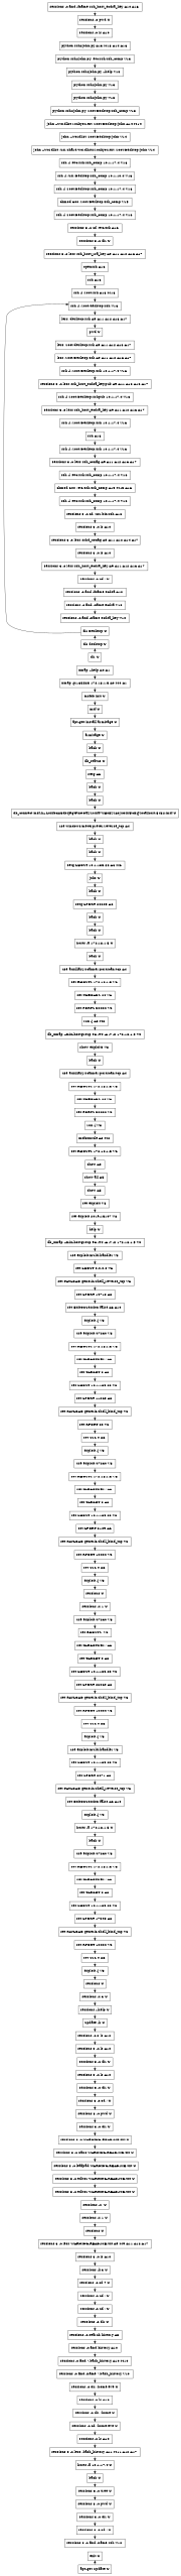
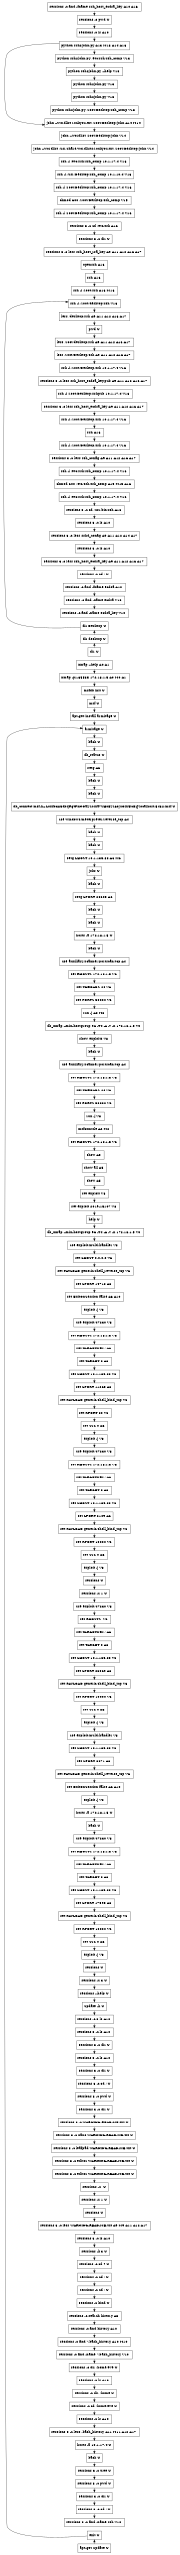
  digraph {
    rankdir=LR
    node [shape=box]
    edge [constraint=false]
    n1 [label="nmap --help A0 A1 "]
    n2 [label="nmap -p1-65535 172.18.1.5 A0 M0 A1 "]
    n3 [label="msfdb init U"]
    n4 [label="msf U"]
    n5 [label="apt-get install armitage U"]
    n6 [label="armitage U"]
    n7 [label="apt-get update U"]
    n8 [label="exit U"]
    n9 [label="back U"]
    n10 [label="db_status U"]
    n11 [label="setg A6 "]
    n12 [label="back U"]
    n13 [label="back U"]
    n14 [label="db_connect msf:h+L0Xf0385dbIjRgtPnNOaZSMxa7YHoFzS6ojuOkYFc=@localhost:5432/msf U"]
    n15 [label="use windows/meterpreter/reverse_tcp A4 "]
    n16 [label="back U"]
    n17 [label="back U"]
    n18 [label="setg LHOST 10.1.135.83 A6 M6 "]
    n19 [label="jobs U"]
    n20 [label="back U"]
    n21 [label="setg LPORT 28605 A6 "]
    n22 [label="back U"]
    n23 [label="back U"]
    n24 [label="hosts -a 172.18.1.5 U"]
    n25 [label="back U"]
    n26 [label="use auxiliary/scanner/portscan/tcp A4 "]
    n27 [label="set RHOSTS 172.18.1.5 V6 "]
    n28 [label="set THREADS 24 V6 "]
    n29 [label="set PORTS 50000 V6 "]
    n30 [label="run -j A8 M8 "]
    n31 [label="db_nmap --min-hostgroup 96 -T4 -A -v -n 172.18.1.5 V0 "]
    n32 [label="show exploits V8 "]
    n33 [label="back U"]
    n34 [label="use auxiliary/scanner/portscan/tcp A4 "]
    n35 [label="set RHOSTS 172.18.1.5 V6 "]
    n36 [label="set THREADS 24 V6 "]
    n37 [label="set PORTS 50000 V6 "]
    n38 [label="run -j V8 "]
    n39 [label="msfconsole A2 M2 "]
    n40 [label="set RHOSTS 172.18.1.5 V6 "]
    n41 [label="show A5 "]
    n42 [label="show all A5 "]
    n43 [label="show A5 "]
    n44 [label="set exploit V8 "]
    n45 [label="set exploit 2019-15107 V8 "]
    n46 [label="help U"]
    n47 [label="db_nmap --min-hostgroup 96 -T4 -A -v -n 172.18.1.5 V0 "]
    n48 [label="use exploit/multi/handler V8 "]
    n49 [label="set LHOST 0.0.0.0 V6 "]
    n50 [label="set PAYLOAD generic/shell_reverse_tcp V6 "]
    n51 [label="set LPORT 14718 A6 "]
    n52 [label="set ExitOnSession false A6 A10 "]
    n53 [label="exploit -j V8 "]
    n54 [label="use exploit/47230 V8 "]
    n55 [label="set RHOSTS 172.18.1.5 V6 "]
    n56 [label="set TARGETURI / A6 "]
    n57 [label="set TARGET 0 A6 "]
    n58 [label="set LHOST 10.1.135.83 V6 "]
    n59 [label="set LPORT 11265 A6 "]
    n60 [label="set PAYLOAD generic/shell_bind_tcp V6 "]
    n61 [label="set RPORT 80 V6 "]
    n62 [label="set SSL 0 A6 "]
    n63 [label="exploit -j V8 "]
    n64 [label="use exploit/47230 V8 "]
    n65 [label="set RHOSTS 172.18.1.5 V6 "]
    n66 [label="set TARGETURI / A6 "]
    n67 [label="set TARGET 0 A6 "]
    n68 [label="set LHOST 10.1.135.83 V6 "]
    n69 [label="set LPORT 2109 A6"]
    n70 [label="set PAYLOAD generic/shell_bind_tcp V6 "]
    n71 [label="set RPORT 10000 V6 "]
    n72 [label="set SSL 0 A6 "]
    n73 [label="exploit -j V8 "]
    n74 [label="sessions U"]
    n75 [label="sessions -u 1 U"]
    n76 [label="use exploit/47230 V8 "]
    n77 [label="set RHOSTS  V6 "]
    n78 [label="set TARGETURI / A6 "]
    n79 [label="set TARGET 0 A6 "]
    n80 [label="set LHOST 10.1.135.83 V6 "]
    n81 [label="set LPORT 26069 A6 "]
    n82 [label="set PAYLOAD generic/shell_bind_tcp V6 "]
    n83 [label="set RPORT 10000 V6 "]
    n84 [label="set SSL 0 A6 "]
    n85 [label="exploit -j V8 "]
    n86 [label="use exploit/multi/handler V8 "]
    n87 [label="set LHOST 10.1.135.83 V6 "]
    n88 [label="set LPORT 8871 A6 "]
    n89 [label="set PAYLOAD generic/shell_reverse_tcp V6 "]
    n90 [label="set ExitOnSession false A6 A10 "]
    n91 [label="exploit -j V8 "]
    n92 [label="hosts -a 172.18.1.5 U"]
    n93 [label="back U"]
    n94 [label="use exploit/47230 V8 "]
    n95 [label="set RHOSTS 172.18.1.5 V6 "]
    n96 [label="set TARGETURI / A6 "]
    n97 [label="set TARGET 0 A6 "]
    n98 [label="set LHOST 10.1.135.83 V6 "]
    n99 [label="set LPORT 17595 A6 "]
    n100 [label="set PAYLOAD generic/shell_bind_tcp V6 "]
    n101 [label="set RPORT 10000 V6 "]
    n102 [label="set SSL 0 A6 "]
    n103 [label="exploit -j V8 "]
    n104 [label="sessions U"]
    n105 [label="sessions -u 3 U"]
    n106 [label="sessions --help U"]
    n107 [label="update -h U"]
    n108 [label="sessions -c 3 ls A10 "]
    n109 [label="sessions 3 -c ls A10 "]
    n110 [label="sessions 3 -c dir U"]
    n111 [label="sessions 3 -c ls A10 "]
    n112 [label="sessions 3 -c dir U"]
    n113 [label="sessions 3 -c cd / U"]
    n114 [label="sessions 3 -c pwd U"]
    n115 [label="sessions 3 -c dir U"]
    n116 [label="sessions 3 -c WARNING-READ-ME.txt U"]
    n117 [label="sessions 3 -c nano WARNING-READ-ME.txt U"]
    n118 [label="sessions 3 -c leafpad WARNING-READ-ME.txt U"]
    n119 [label="sessions 3 -c editor WARNING-READ-ME.txt U"]
    n120 [label="sessions 3 -c editor WARNING-READ-ME.txt U"]
    n121 [label="sessions -u  U"]
    n122 [label="sessions -u 1 U"]
    n123 [label="sessions U"]
    n124 [label="sessions 3 -c less WARNING-READ-ME.txt A9 M9 A11 A12 A17 "]
    n125 [label="sessions 3 -c ls A10 "]
    n126 [label="sessions -k 3 U"]
    n127 [label="sessions -c cd ? U"]
    n128 [label="sessions -c cd / U"]
    n129 [label="sessions -c cd / U"]
-   n130 [label="sessions -c dir U"]
+   n130 [label="sessions -c bind U"]
    n131 [label="sessions -c search history A3 "]
    n132 [label="sessions -c find history A10 "]
    n133 [label="sessions -c find *.bash_history A10 M10 "]
    n134 [label="sessions -c find -name *.bash_history V10 "]
    n135 [label="sessions -c dir /home/eve U"]
    n136 [label="sessions -c ls A10 "]
    n137 [label="sessions -c dir /home U"]
    n138 [label="sessions -c cd /home/eve U"]
    n139 [label="sessions -c ls A10 "]
    n140 [label="sessions 3 -c less .bash_history A11 M11 A12 A17 "]
    n141 [label="hosts -a 10.1.17.4 U"]
    n142 [label="back U"]
    n143 [label="sessions 3 -c tree U"]
    n144 [label="sessions 3 -c pwd U"]
    n145 [label="sessions 3 -c dir U"]
    n146 [label="sessions 3 -c cd / U"]
    n147 [label="sessions 3 -c find -name ssh V10 "]
    n148 [label="sessions 3 -c cd /etc/ssh A16 "]
    n149 [label="sessions 3 -c dir U"]
    n150 [label="sessions 3 -c less ssh_host_rsa_key A9 A11 A12 A16 A17 "]
    n151 [label="openssh A16 "]
    n152 [label="ssh A16 "]
    n153 [label="ssh -i /root/ssh A16 M16 "]
    n154 [label="ssh -i /root/desktop/ssh V16 "]
    n155 [label="dir U"]
    n156 [label="dir desktop U"]
    n157 [label="dir Desktop U"]
    n158 [label="less /desktop/ssh A9 A11 A12 A16 A17 "]
    n159 [label="pwd U"]
    n160 [label="less /root/desktop/ssh A9 A11 A12 A16 A17 "]
    n161 [label="less /root/Desktop/ssh A9 A11 A12 A16 A17 "]
    n162 [label="ssh -i /root/Desktop/ssh 10.1.17.4 V16 "]
    n163 [label="sessions 3 -c less ssh_host_ecdsa_key.pub A9 A11 A12 A16 A17 "]
    n164 [label="ssh -i /root/Desktop/sshpub 10.1.17.4 V16 "]
    n165 [label="sessions 3 -c less ssh_host_ecdsa_key A9 A11 A12 A16 A17 "]
    n166 [label="ssh -i /root/Desktop/ssh 10.1.17.4 V16 "]
    n167 [label="ssh A16 "]
    n168 [label="ssh -i /root/Desktop/ssh 10.1.17.4 V16 "]
    n169 [label="sessions 3 -c less ssh_config A9 A11 A12 A16 A17 "]
    n170 [label="ssh -i /etc/ssh/ssh_comp 10.1.17.4 V16 "]
    n171 [label="chmod 600 /etc/ssh/ssh_comp A15 M15 A16 "]
    n172 [label="ssh -i /etc/ssh/ssh_comp 10.1.17.4 V16 "]
    n173 [label="sessions 3 -c cd /usr/bin/ssh A16 "]
    n174 [label="sessions 3 -c ls A10 "]
    n175 [label="sessions 3 -c less sshd_config A9 A11 A12 A14 A17"]
    n176 [label="sessions 3 -c ls A10 "]
    n177 [label="sessions 3 -c less ssh_host_ecdsa_key A9 A11 A12 A16 A17 "]
    n178 [label="sessions -c cd / U"]
    n179 [label="sessions -c find -fname ecdsa A10 "]
    n180 [label="sessions -c find -name ecdsa V10 "]
    n181 [label="sessions -c find -name ecdsa_key V10 "]
    n182 [label="sessions -c find -fname ssh_host_ecdsa_key A10 A16 "]
    n183 [label="sessions -c pwd U"]
    n184 [label="sessions -c ls A10 "]
    n185 [label="python ssh2john.py A13 M13 A14 A16 "]
    n186 [label="python ssh2john.py /etc/ssh/ssh_comp V13 "]
    n187 [label="python ssh2john.py --help V13 "]
    n188 [label="python ssh2john.py V13 "]
    n189 [label="python ssh2john.py V13 "]
    n190 [label="python ssh2john.py /root/Desktop/ssh_comp V13 "]
    n191 [label="john --wordlist rockyou.txt /root/Desktop/john A14 M14 "]
    n192 [label="john --wordlist /root/Desktop/john V14 "]
    n193 [label="john --wordlist /usr/share/wordlists/rockyou.txt /root/Desktop/john V14 "]
    n194 [label="ssh -i /etc/ssh/ssh_comp 10.1.17.4 V16 "]
    n195 [label="ssh -i /usr/Desktop/ssh_comp 10.1.10.4 V16"]
    n196 [label="ssh -i /root/Desktop/ssh_comp 10.1.17.4 V16 "]
    n197 [label="chmod 600 /root/Desktop/ssh_comp V15 "]
    n198 [label="ssh -i /root/Desktop/ssh_comp 10.1.17.4 V16 "]
    n1 -> n2
    n2 -> n3
    n3 -> n4
    n4 -> n5
    n5 -> n6
    n6 -> n9
    n7 -> n8
+   n8 -> n6
    n9 -> n10
    n10 -> n11
    n11 -> n12
    n12 -> n13
    n13 -> n14
    n14 -> n15
    n15 -> n16
    n16 -> n17
    n17 -> n18
    n18 -> n19
    n19 -> n20
    n20 -> n21
    n21 -> n22
    n22 -> n23
    n23 -> n24
    n24 -> n25
    n25 -> n26
    n26 -> n27
    n27 -> n28
    n28 -> n29
    n29 -> n30
    n30 -> n31
    n31 -> n32
    n32 -> n33
    n33 -> n34
    n34 -> n35
    n35 -> n36
    n36 -> n37
    n37 -> n38
    n38 -> n39
    n39 -> n40
    n40 -> n41
    n41 -> n42
    n42 -> n43
    n43 -> n44
    n44 -> n45
    n45 -> n46
    n46 -> n47
    n47 -> n48
    n48 -> n49
    n49 -> n50
    n50 -> n51
    n51 -> n52
    n52 -> n53
    n53 -> n54
    n54 -> n55
    n55 -> n56
    n56 -> n57
    n57 -> n58
    n58 -> n59
    n59 -> n60
    n60 -> n61
    n61 -> n62
    n62 -> n63
    n63 -> n64
    n64 -> n65
    n65 -> n66
    n66 -> n67
    n67 -> n68
    n68 -> n69
    n69 -> n70
    n70 -> n71
    n71 -> n72
    n72 -> n73
    n73 -> n74
    n74 -> n75
    n75 -> n76
    n76 -> n77
    n77 -> n78
    n78 -> n79
    n79 -> n80
    n80 -> n81
    n81 -> n82
    n82 -> n83
    n83 -> n84
    n84 -> n85
    n85 -> n86
    n86 -> n87
    n87 -> n88
    n88 -> n89
    n89 -> n90
    n90 -> n91
    n91 -> n92
    n92 -> n93
    n93 -> n94
    n94 -> n95
    n95 -> n96
    n96 -> n97
    n97 -> n98
    n98 -> n99
    n99 -> n100
    n100 -> n101
    n101 -> n102
    n102 -> n103
    n103 -> n104
    n104 -> n105
    n105 -> n106
    n106 -> n107
    n107 -> n108
    n108 -> n109
    n109 -> n110
    n110 -> n111
    n111 -> n112
    n112 -> n113
    n113 -> n114
    n114 -> n115
    n115 -> n116
    n116 -> n117
    n117 -> n118
    n118 -> n119
    n119 -> n120
    n120 -> n121
    n121 -> n122
    n122 -> n123
    n123 -> n124
    n124 -> n125
    n125 -> n126
    n126 -> n127
    n127 -> n128
    n128 -> n129
    n129 -> n130
    n130 -> n131
    n131 -> n132
    n132 -> n133
    n133 -> n134
    n134 -> n135
    n135 -> n136
    n136 -> n137
    n137 -> n138
    n138 -> n139
    n139 -> n140
    n140 -> n141
    n141 -> n142
    n142 -> n143
    n143 -> n144
    n144 -> n145
    n145 -> n146
    n146 -> n147
    n148 -> n149
    n149 -> n150
    n150 -> n151
    n151 -> n152
    n152 -> n153
    n153 -> n154
    n154 -> n158
    n155 -> n156
    n156 -> n157
    n157 -> n154
    n158 -> n159
    n159 -> n160
    n160 -> n161
    n161 -> n162
    n162 -> n163
    n163 -> n164
    n164 -> n165
    n165 -> n166
    n166 -> n167
    n167 -> n168
    n168 -> n169
    n169 -> n170
    n170 -> n171
    n171 -> n172
    n172 -> n173
    n173 -> n174
    n174 -> n175
    n175 -> n176
    n176 -> n177
    n177 -> n178
    n178 -> n179
    n179 -> n180
    n180 -> n181
    n182 -> n183
    n183 -> n184
    n184 -> n185
+   n185 -> n186
    n186 -> n187
    n187 -> n188
    n188 -> n189
    n189 -> n190
-   n190 -> n191
+   n185 -> n191
    n191 -> n192
    n192 -> n193
    n193 -> n194
    n194 -> n195
    n195 -> n196
    n196 -> n197
    n197 -> n198
  }
